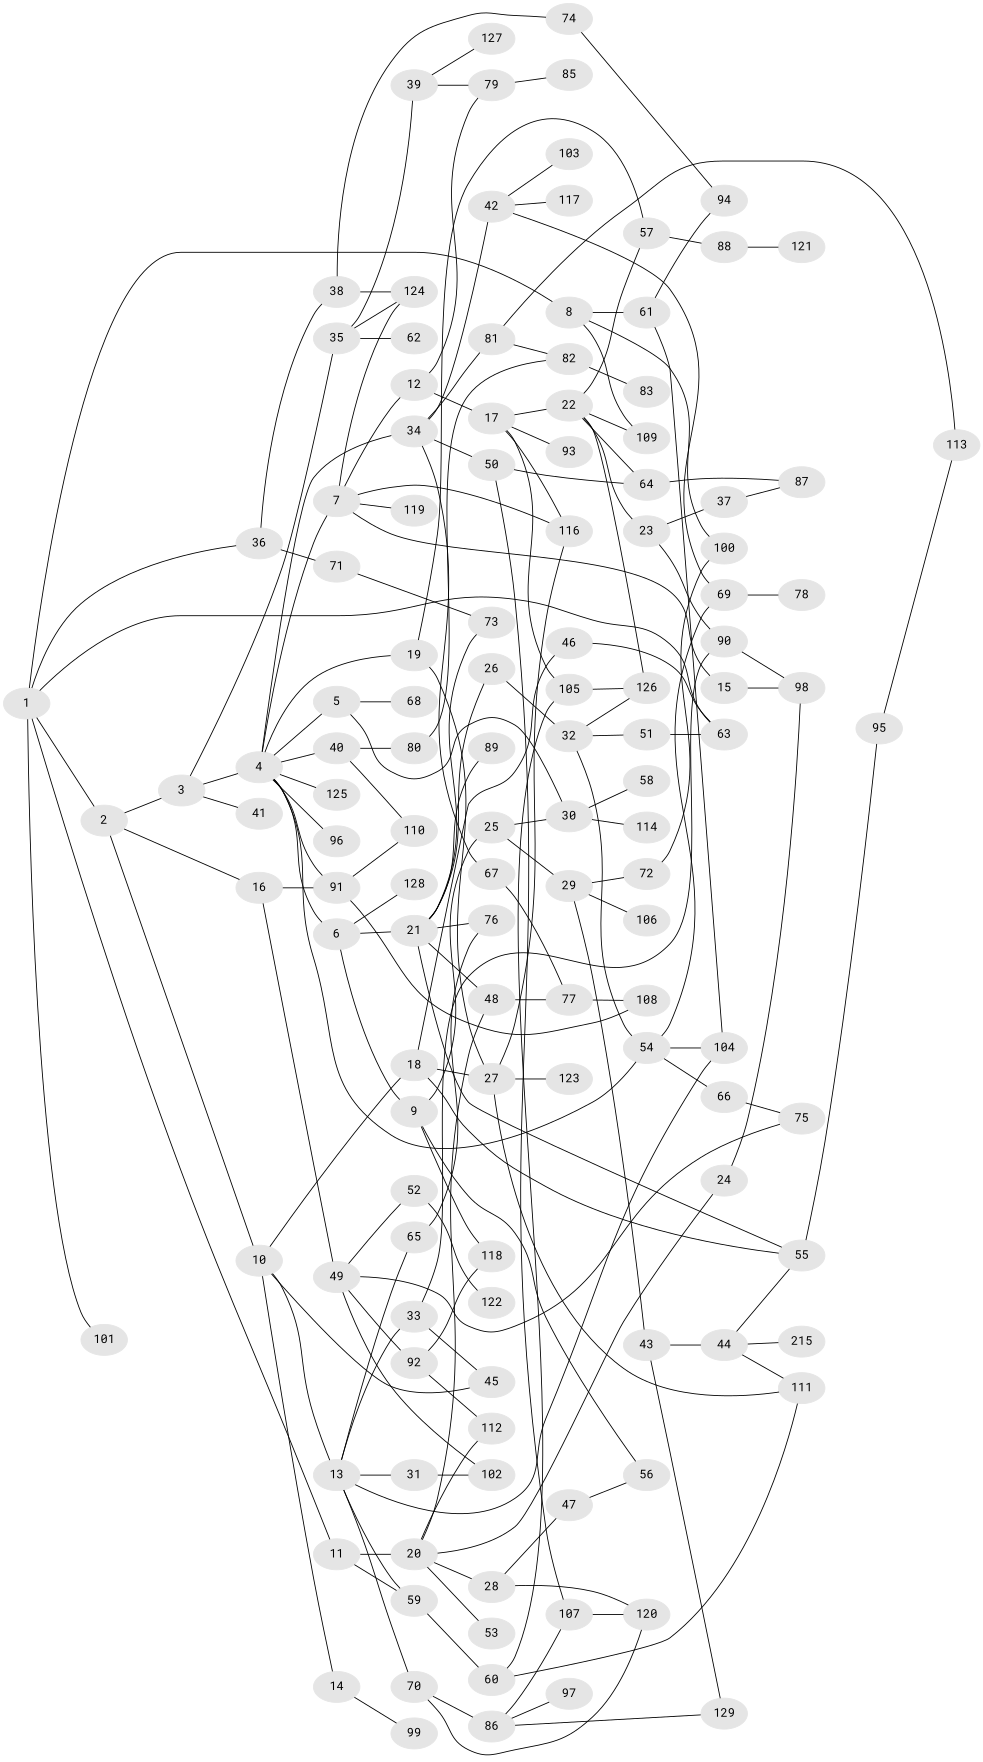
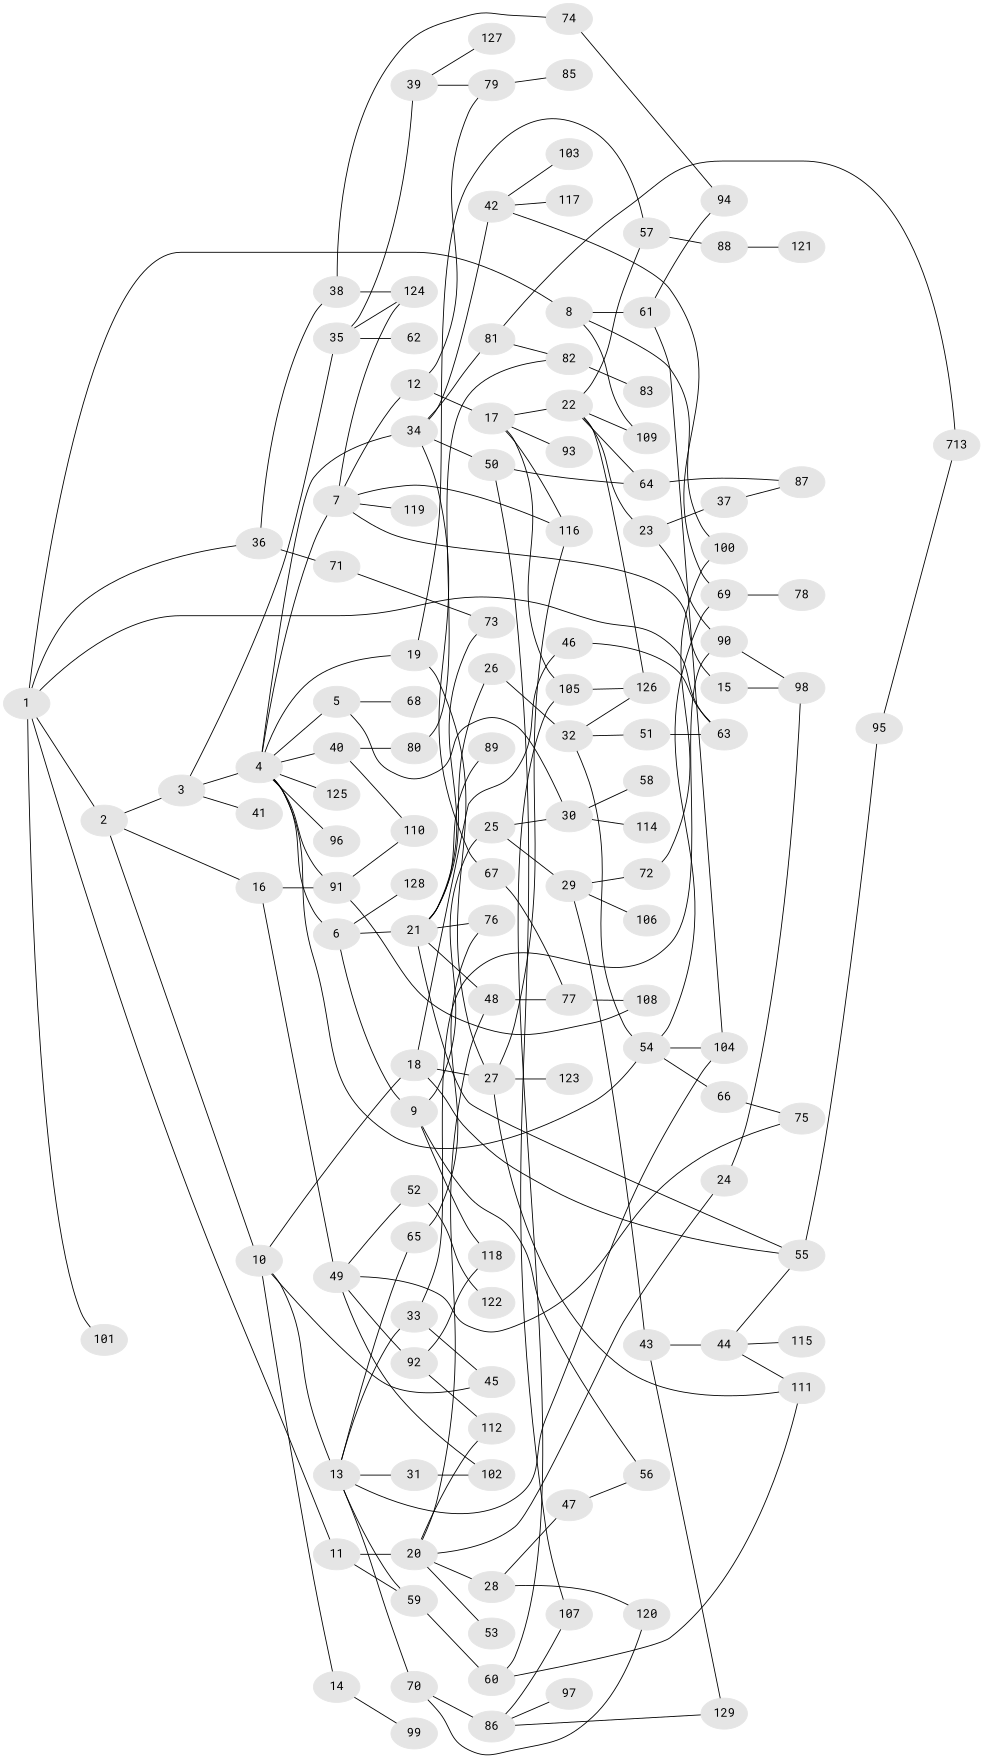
  graph {
    fontname="Roboto Mono"
    rankdir=LR
    node [color=gray90 fontname="Roboto Mono" style=filled]
    edge [fontname="Roboto Mono"]
    1
    2
    8
    11
    36
    63
    101
    3
    10
    16
    61
    100
    109
    20
    59
    38
    71
    4
    35
    41
    13
    14
    18
    45
    91
    49
    5
    6
    7
    19
    34
    40
    54
    96
    125
    124
    39
    62
    30
    68
    9
    21
    128
    12
    15
    116
    119
    27
    57
    42
    50
    67
    81
    80
    110
    104
    69
    66
    108
    58
    114
    25
    56
    118
    55
    48
    26
    73
    76
    89
    17
    79
    98
    94
    29
    31
    33
    65
    70
    99
    46
    24
    28
    53
    112
    60
    22
    93
    105
    85
    102
    90
    120
    86
    52
    75
    92
    23
    64
    126
    111
    123
    95
    88
    47
    77
    32
    37
    87
    43
    72
    106
    51
    44
    129
    103
    117
    107
    82
-   113
+   113 [label=713]
    127
    74
    78
-   115 [label=215]
+   115
    122
    121
    97
    83
    1 -- 2
    1 -- 8
    1 -- 11
    1 -- 36
    1 -- 63
    1 -- 101
    2 -- 3
    2 -- 10
    2 -- 16
    8 -- 61
    8 -- 100
    8 -- 109
    11 -- 20
    11 -- 59
    36 -- 38
    36 -- 71
    3 -- 4
    3 -- 35
    3 -- 41
    10 -- 13
    10 -- 14
    10 -- 18
    10 -- 45
    16 -- 91
    16 -- 49
    61 -- 104
    61 -- 94
    20 -- 48
    20 -- 24
    20 -- 28
    20 -- 53
    20 -- 112
    59 -- 60
    38 -- 124
    38 -- 74
    71 -- 73
    4 -- 91
    4 -- 5
    4 -- 6
    4 -- 7
    4 -- 19
    4 -- 34
    4 -- 40
    4 -- 54
    4 -- 96
    4 -- 125
    35 -- 124
    35 -- 39
    35 -- 62
    13 -- 59
    13 -- 104
    13 -- 31
    13 -- 33
    13 -- 65
    13 -- 70
    14 -- 99
    18 -- 27
    18 -- 55
    18 -- 46
    91 -- 110
    91 -- 108
    49 -- 102
    49 -- 52
    49 -- 75
    49 -- 92
    5 -- 30
    5 -- 68
    6 -- 9
    6 -- 21
    6 -- 128
    7 -- 124
    7 -- 12
    7 -- 15
    7 -- 116
    7 -- 119
    19 -- 27
    19 -- 57
    34 -- 42
    34 -- 50
    34 -- 67
    34 -- 81
    40 -- 80
    40 -- 110
    54 -- 104
    54 -- 69
    54 -- 66
    39 -- 79
    39 -- 127
    30 -- 58
    30 -- 114
    9 -- 25
    9 -- 56
    9 -- 118
    21 -- 55
    21 -- 48
    21 -- 26
    21 -- 73
    21 -- 76
    21 -- 89
    12 -- 17
    12 -- 79
    15 -- 98
    27 -- 116
    27 -- 111
    27 -- 123
    57 -- 88
    42 -- 69
    42 -- 103
    42 -- 117
    50 -- 64
    50 -- 107
    67 -- 77
    81 -- 82
    81 -- 113
    80 -- 82
    69 -- 78
    66 -- 75
    25 -- 30
    25 -- 29
    55 -- 95
    48 -- 77
    26 -- 32
    17 -- 116
    17 -- 22
    17 -- 93
    17 -- 105
    79 -- 85
    29 -- 43
    29 -- 72
    29 -- 106
    31 -- 102
    33 -- 45
    33 -- 90
    65 -- 76
    70 -- 120
    70 -- 86
    46 -- 63
    24 -- 98
    28 -- 120
    28 -- 47
    60 -- 105
    60 -- 111
    22 -- 109
    22 -- 57
    22 -- 23
    22 -- 64
    22 -- 126
    105 -- 126
    90 -- 98
    86 -- 129
    86 -- 107
    86 -- 97
    52 -- 122
    92 -- 118
    92 -- 112
    23 -- 90
    23 -- 37
    64 -- 87
    95 -- 113
    88 -- 121
    47 -- 56
    77 -- 108
    32 -- 54
    32 -- 126
    32 -- 51
    37 -- 87
    43 -- 44
    43 -- 129
    72 -- 100
    51 -- 63
    44 -- 55
    44 -- 111
    44 -- 115
-   107 -- 120
    82 -- 83
    74 -- 94
  }
